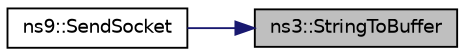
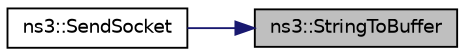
  digraph {
    rankdir=RL
    node [color=black fontname=Helvetica fontsize=10 shape=record style=filled]
    n1 [fillcolor=grey75 fontcolor=black height=0.2 label="ns3::StringToBuffer" width=0.4]
-   n2 [fillcolor=white height=0.2 label="ns9::SendSocket" width=0.4]
+   n2 [fillcolor=white height=0.2 label="ns3::SendSocket" width=0.4]
    n1 -> n2 [color=midnightblue dir=back fontname=Helvetica fontsize=10 labelfontname=Helvetica labelfontsize=10 style=solid]
  }
